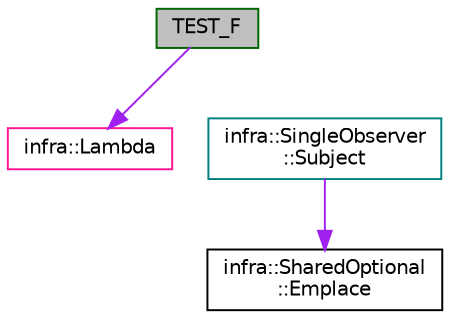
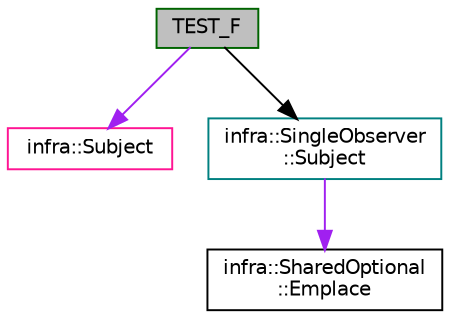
  digraph {
    fontname="DejaVu Sans"
    rankdir=TB
    node [fillcolor=white fontname="DejaVu Sans" fontsize=10 shape=record style=filled]
    edge [color=purple fontname="DejaVu Sans" fontsize=10 labelfontname=Helvetica labelfontsize=10 style=solid]
    n1 [color=darkgreen fillcolor=grey75 fontcolor=black height=0.2 label=TEST_F width=0.4]
-   n2 [color=deeppink height=0.2 label="infra::Lambda" width=0.4]
+   n2 [color=deeppink height=0.2 label="infra::Subject" width=0.4]
    n3 [color=teal height=0.2 label="infra::SingleObserver\l::Subject" width=0.4]
    n4 [color=black height=0.2 label="infra::SharedOptional\l::Emplace" width=0.4]
    n1 -> n2
+   n1 -> n3 [color=black]
    n3 -> n4
  }
